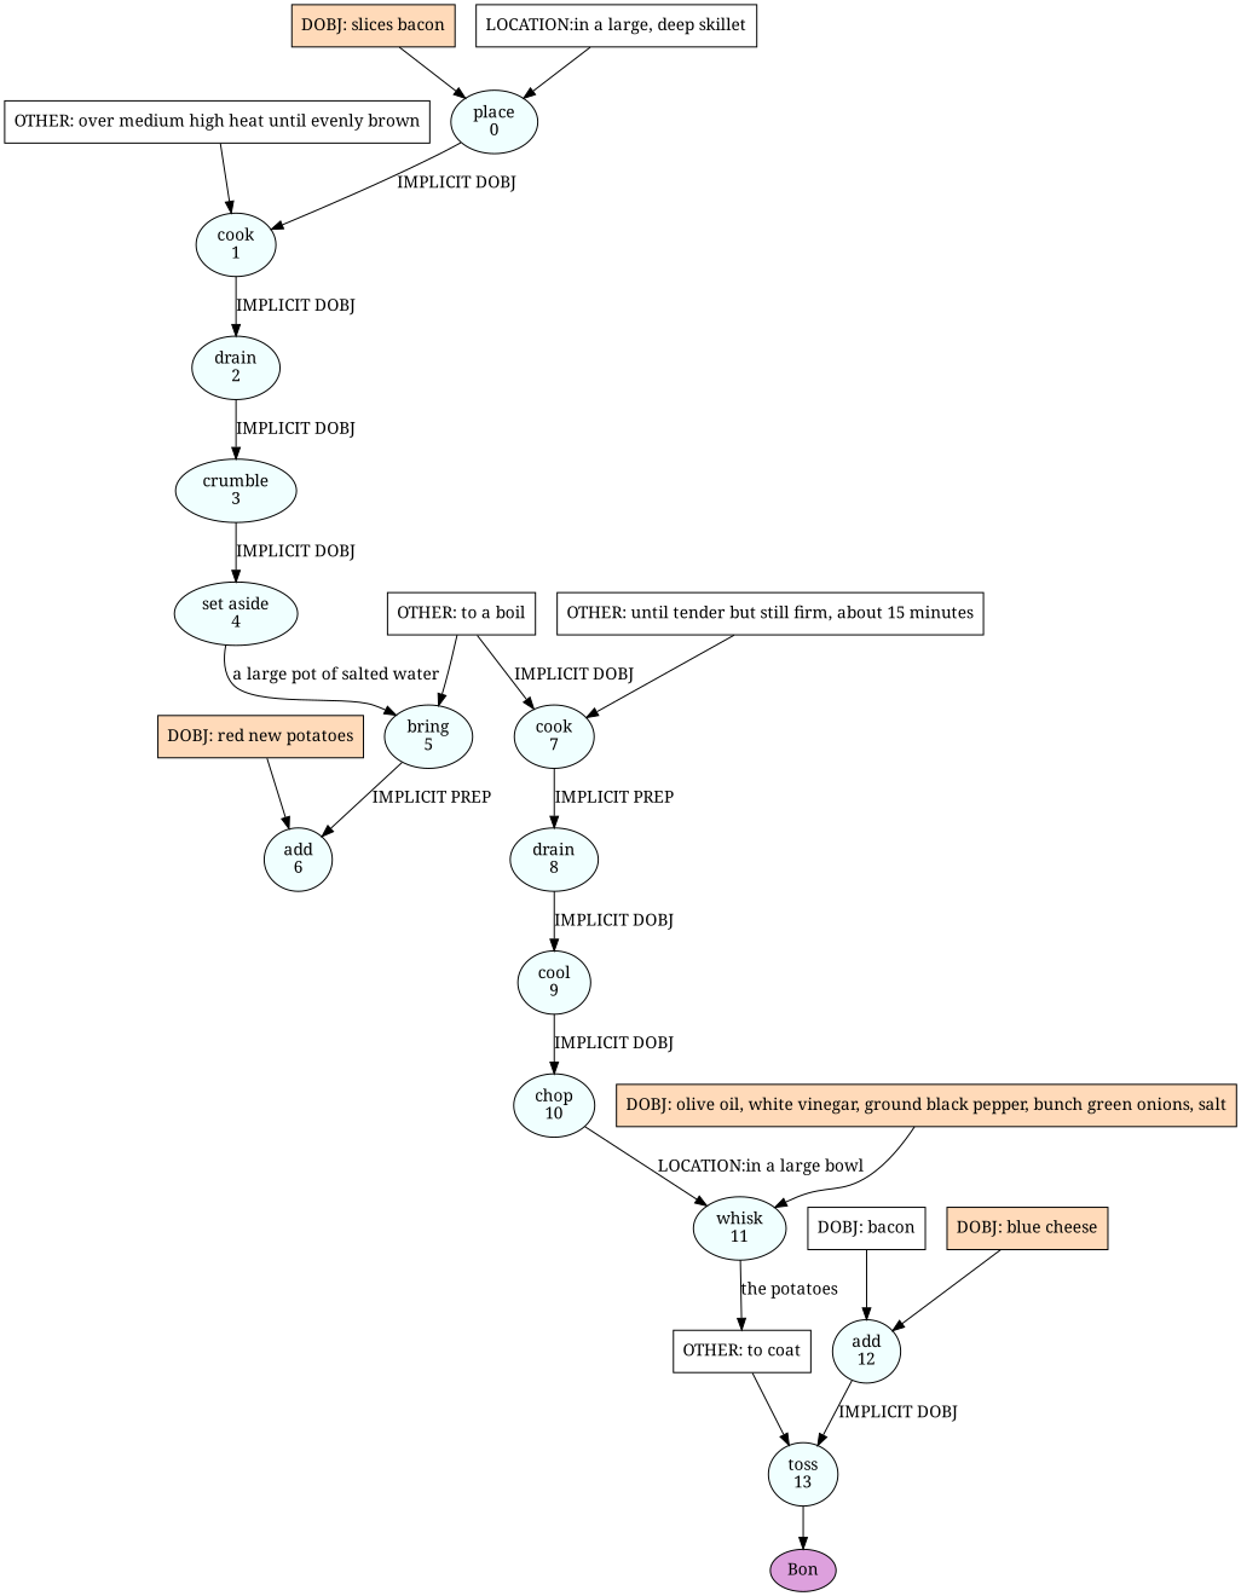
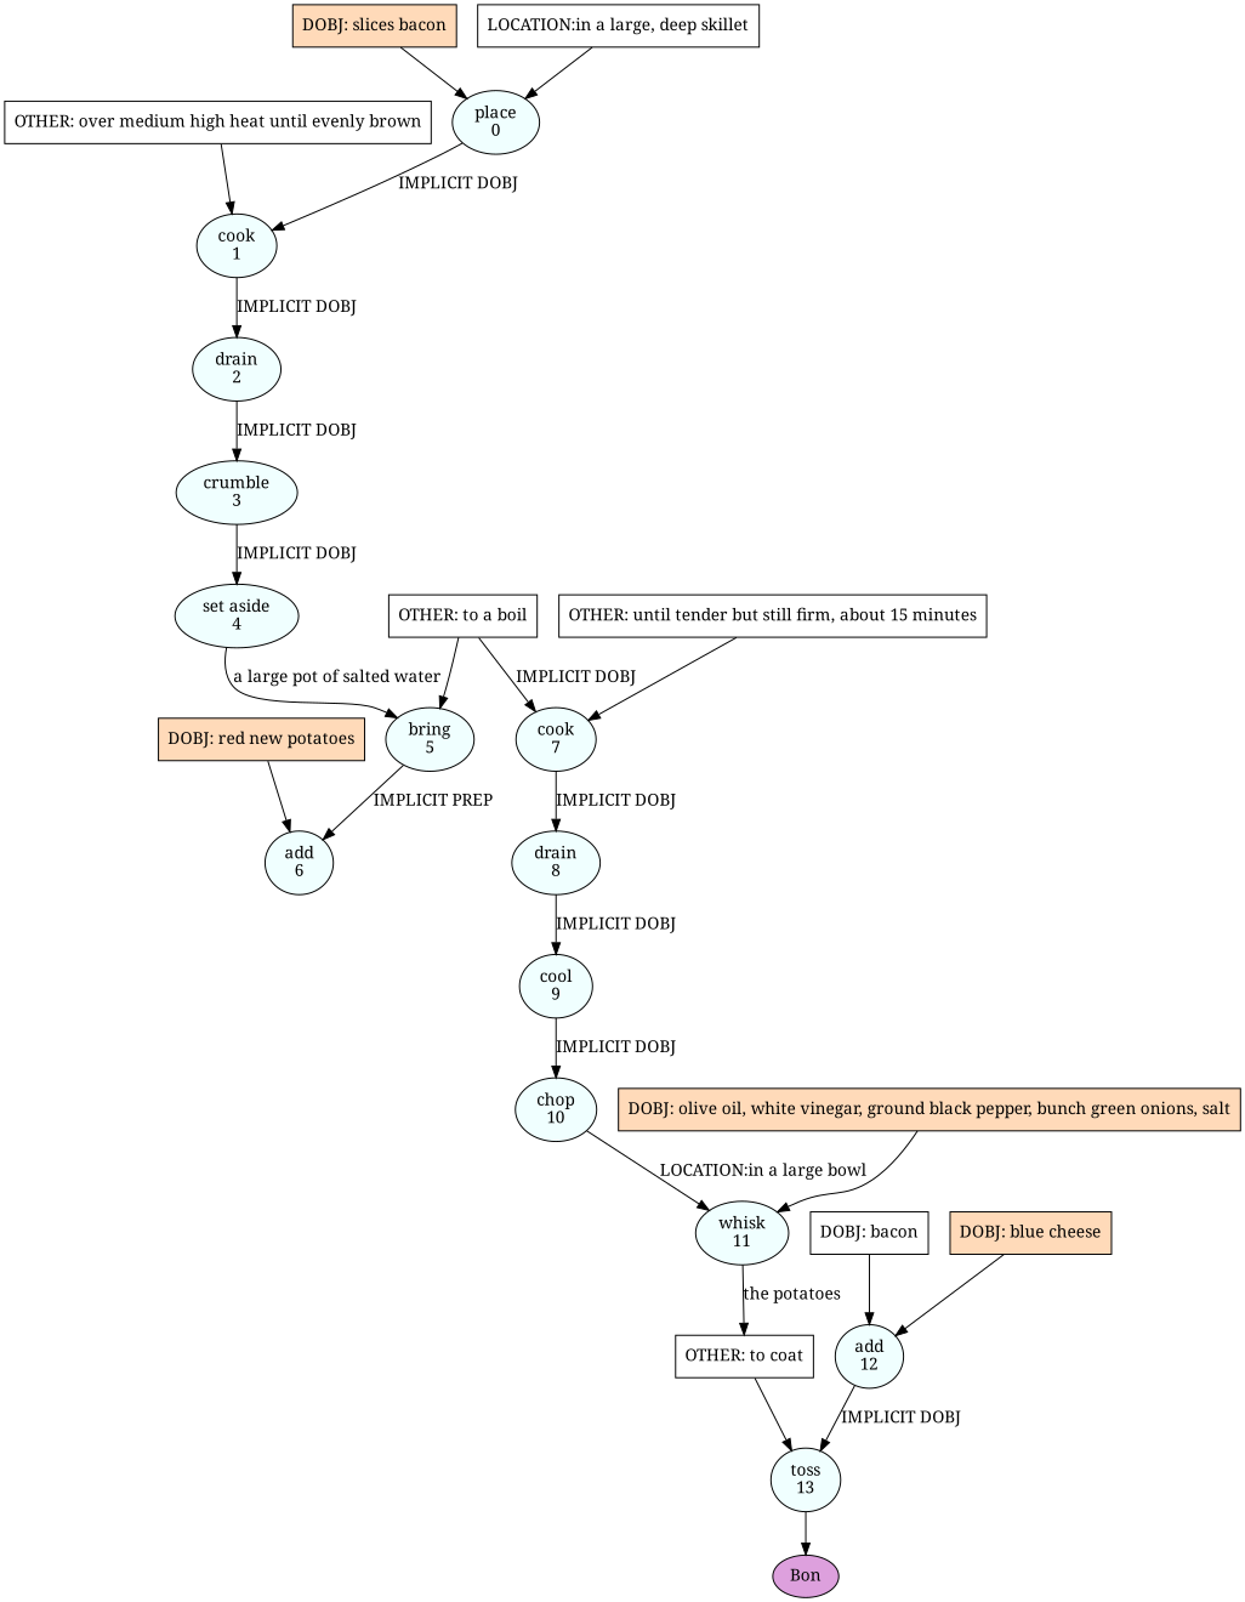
  digraph {
    fontname="Noto Serif"
    node [fillcolor=azure fontname="Noto Serif" shape=oval style=filled]
    edge [fontname="Noto Serif"]
    n1 [label="place\n0"]
    n2 [label="cook\n1"]
    n3 [label="drain\n2"]
    n4 [label="crumble\n3"]
    n5 [label="set aside\n4"]
    n6 [label="bring\n5"]
    n7 [label="add\n6"]
    n8 [label="cook\n7"]
    n9 [label="drain\n8"]
    n10 [label="cool\n9"]
    n11 [label="chop\n10"]
    n12 [label="whisk\n11"]
    n13 [fillcolor=white label="OTHER: to coat" shape=box]
    n14 [label="add\n12"]
    n15 [label="toss\n13"]
    n16 [fillcolor=plum label=Bon]
    n17 [fillcolor=peachpuff label="DOBJ: slices bacon" shape=box]
    n18 [fillcolor=white label="LOCATION:in a large, deep skillet" shape=box]
    n19 [fillcolor=white label="OTHER: over medium high heat until evenly brown" shape=box]
    n20 [fillcolor=white label="OTHER: to a boil" shape=box]
    n21 [fillcolor=peachpuff label="DOBJ: red new potatoes" shape=box]
    n22 [fillcolor=white label="OTHER: until tender but still firm, about 15 minutes" shape=box]
    n23 [fillcolor=peachpuff label="DOBJ: olive oil, white vinegar, ground black pepper, bunch green onions, salt" shape=box]
    n24 [fillcolor=peachpuff label="DOBJ: blue cheese" shape=box]
    n25 [fillcolor=white label="DOBJ: bacon" shape=box]
    n1 -> n2 [label="IMPLICIT DOBJ"]
    n2 -> n3 [label="IMPLICIT DOBJ"]
    n3 -> n4 [label="IMPLICIT DOBJ"]
    n4 -> n5 [label="IMPLICIT DOBJ"]
    n5 -> n6 [label="a large pot of salted water"]
    n6 -> n7 [label="IMPLICIT PREP"]
-   n8 -> n9 [label="IMPLICIT PREP"]
+   n8 -> n9 [label="IMPLICIT DOBJ"]
    n9 -> n10 [label="IMPLICIT DOBJ"]
    n10 -> n11 [label="IMPLICIT DOBJ"]
    n11 -> n12 [label="LOCATION:in a large bowl"]
    n12 -> n13 [label="the potatoes"]
    n13 -> n15
    n14 -> n15 [label="IMPLICIT DOBJ"]
    n15 -> n16
    n17 -> n1
    n18 -> n1
    n19 -> n2
    n20 -> n6
    n20 -> n8 [label="IMPLICIT DOBJ"]
    n21 -> n7
    n22 -> n8
    n23 -> n12
    n24 -> n14
    n25 -> n14
  }
